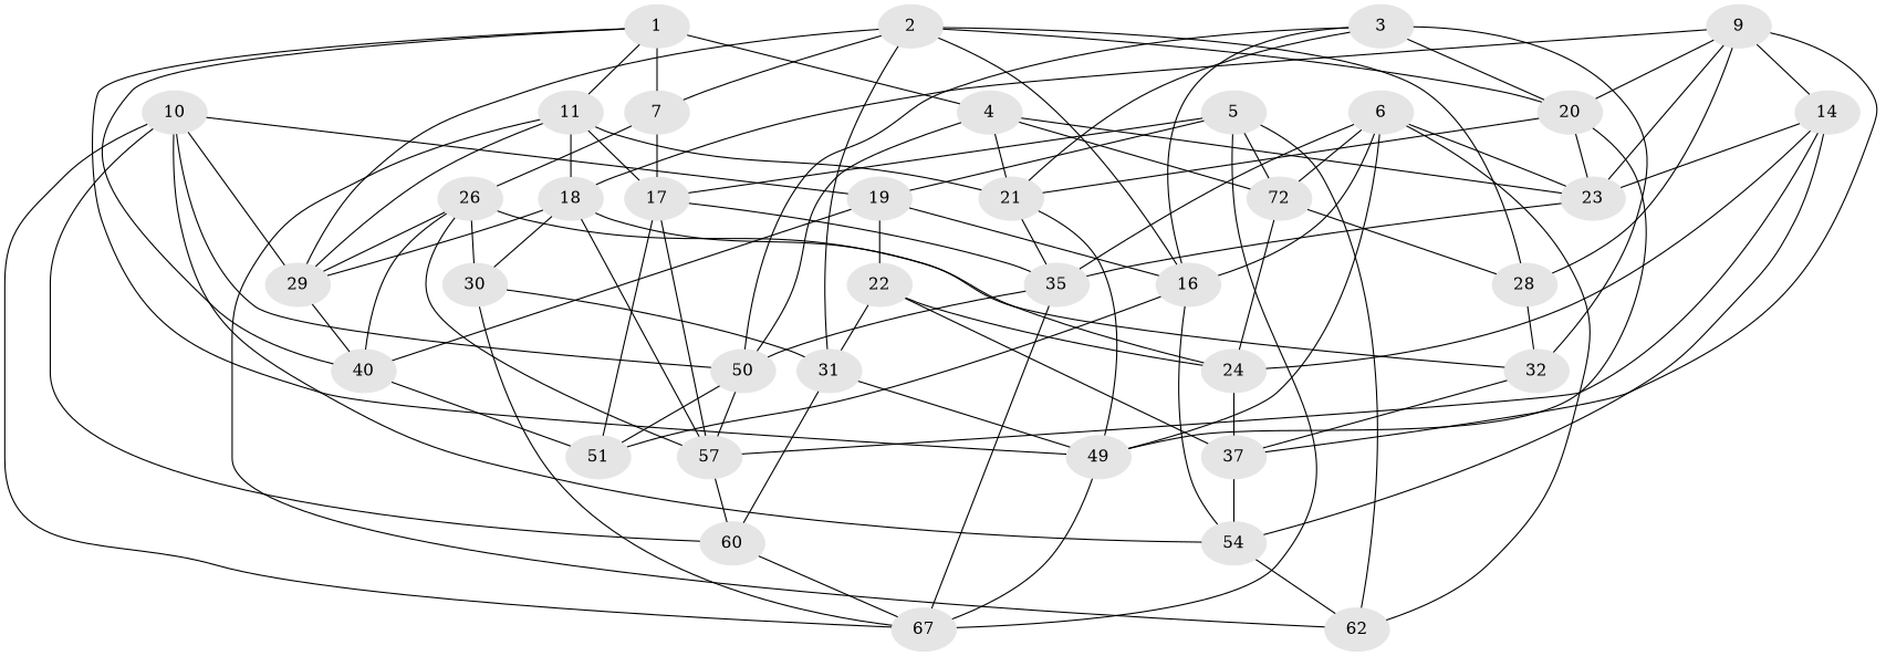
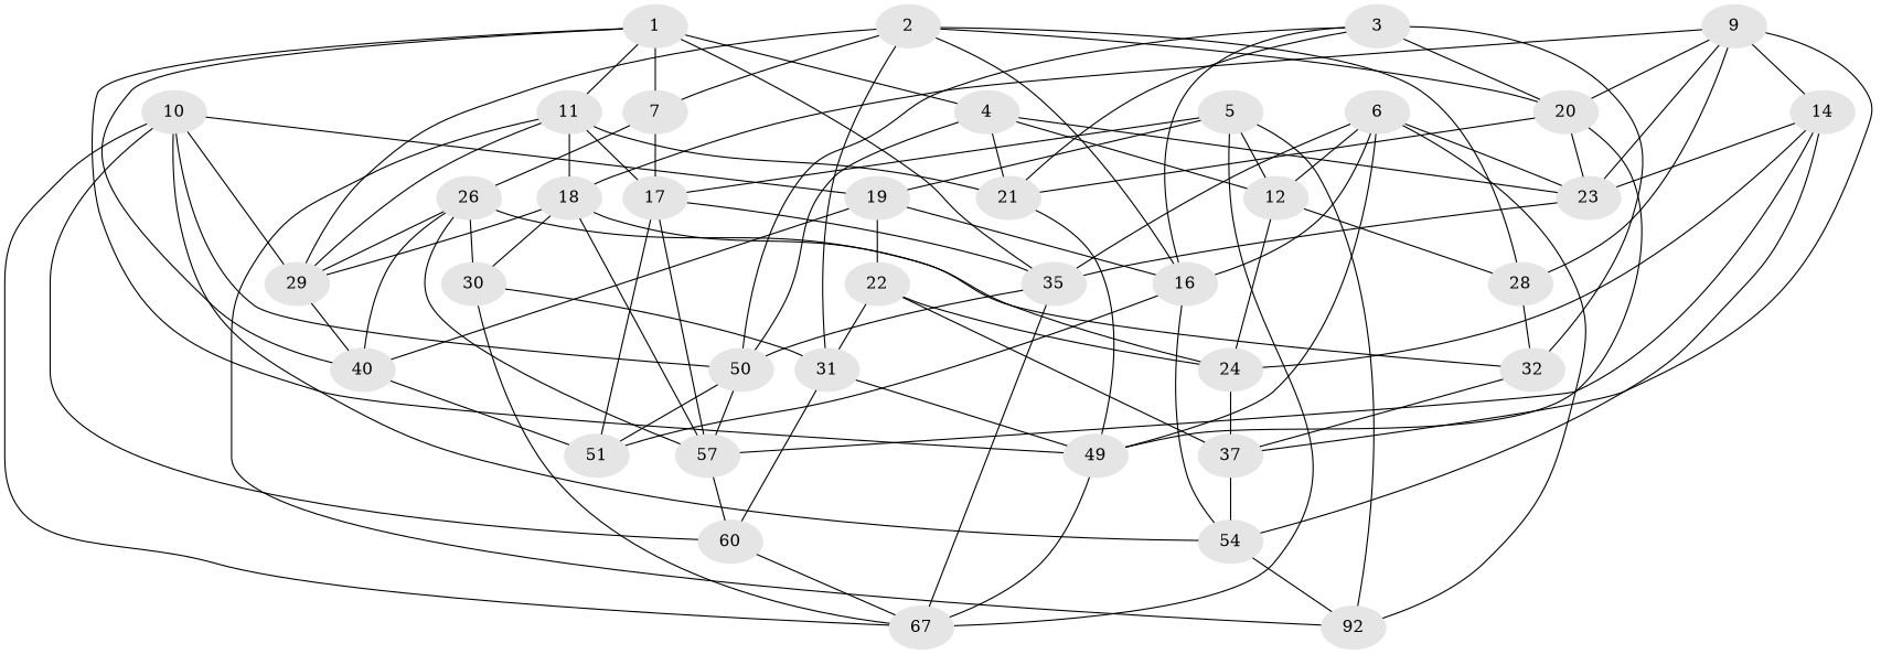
  graph {
    node [color=gray90 style=filled]
    1 [super="+19"]
    4 [super="+8"]
    7
    11 [super="+36"]
    40 [super="+44"]
    49 [super="+66"]
    21 [super="+65"]
    50 [super="+61"]
-   12 [super="+43" label=72]
+   12 [super="+43"]
    23 [super="+42"]
    17 [super="+39"]
    26 [super="+63"]
    29 [super="+47"]
-   62
+   62 [label=92]
    18 [super="+38"]
    51
    67 [super="+68"]
    2 [super="+56"]
    16 [super="+59"]
    20 [super="+48"]
    28
    31 [super="+41"]
    54 [super="+55"]
    32
    60
    3 [super="+64"]
    35 [super="+45"]
    37 [super="+53"]
    57 [super="+58"]
    24 [super="+27"]
    5 [super="+34"]
    n32 [label=19 super="+46"]
    22
    6 [super="+15"]
    30
    9 [super="+33"]
    14 [super="+52"]
    10 [super="+25"]
    1 -- 4 [weight=2]
    1 -- 7
    1 -- 11
    1 -- 40
    1 -- 49
    4 -- 21
    4 -- 50
    4 -- 12
    4 -- 23
    7 -- 17
    7 -- 26
    11 -- 21
    11 -- 17
    11 -- 29
    11 -- 62
    11 -- 18
    40 -- 51
    49 -- 67
    21 -- 49
-   21 -- 35
+   1 -- 35
    50 -- 51
    50 -- 57
    12 -- 28
    12 -- 24 [weight=2]
    23 -- 35
    17 -- 51
    17 -- 35
    17 -- 57
    26 -- 40
    26 -- 29
    26 -- 32
    26 -- 57
    26 -- 30
    29 -- 40
    18 -- 29
    18 -- 57
    18 -- 24
    18 -- 30
    2 -- 7
    2 -- 29
    2 -- 16
    2 -- 20
    2 -- 28
    2 -- 31
    16 -- 51
    16 -- 54
    20 -- 49
    20 -- 21
    20 -- 23
    28 -- 32
    31 -- 49
    31 -- 60
    54 -- 62
    32 -- 37
    60 -- 67
    3 -- 21
    3 -- 50
    3 -- 16
    3 -- 20
    3 -- 32 [weight=2]
    35 -- 50
    35 -- 67
    37 -- 54
    57 -- 60
    24 -- 37
    5 -- 12
    5 -- 17
    5 -- 62
    5 -- 67
    5 -- n32 [weight=2]
    n32 -- 40
    n32 -- 16
    n32 -- 22
    22 -- 31
    22 -- 37
    22 -- 24
    6 -- 49
    6 -- 12
    6 -- 23
    6 -- 62
    6 -- 16
    6 -- 35
    30 -- 67
    30 -- 31
    9 -- 23
    9 -- 18
    9 -- 20
    9 -- 28
    9 -- 37
    9 -- 14
    14 -- 23
    14 -- 54
    14 -- 57
    14 -- 24
    10 -- 50
    10 -- 29
    10 -- 67
    10 -- 54
    10 -- 60
    10 -- n32
  }
